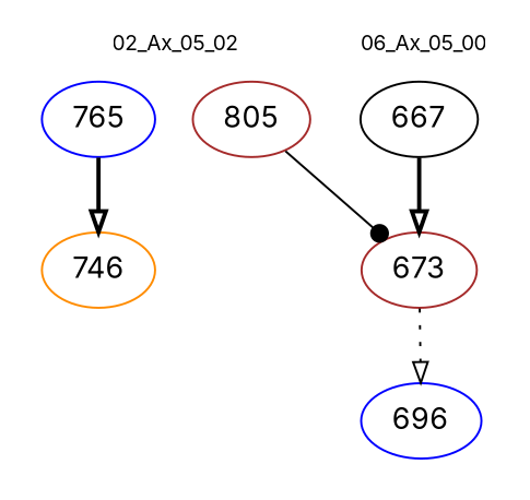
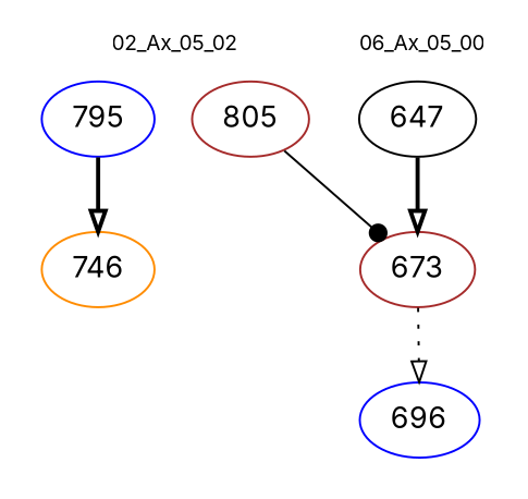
  digraph {
    fontname=Inter
    node [color=brown fontname=Inter]
    edge [arrowhead=onormal color=black fontname=Inter style=bold]
    n1 [label=805]
-   n2 [color=blue label=765]
+   n2 [color=blue label=795]
    n3 [color=darkorange label=746]
-   n4 [color=black label=667]
+   n4 [color=black label=647]
    n5 [label=673]
    n6 [color=blue label=696]
    subgraph cluster_1 {
      color=white
      fontsize=10
      label="02_Ax_05_02"
      n1
      n2
      n3
    }
    subgraph cluster_2 {
      color=white
      fontsize=10
      label="06_Ax_05_00"
      n4
      n5
      n6
    }
    n1 -> n5 [arrowhead=dot style=solid]
    n2 -> n3
    n4 -> n5
    n5 -> n6 [style=dotted]
  }
